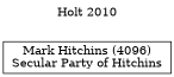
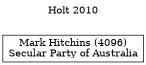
  digraph {
    label="Holt 2010"
    labelloc=t
    mclimit=10
    rankdir=LR
-   n1 [label="Mark Hitchins (4096)\nSecular Party of Hitchins" shape=box]
+   n1 [label="Mark Hitchins (4096)\nSecular Party of Australia" shape=box]
  }
